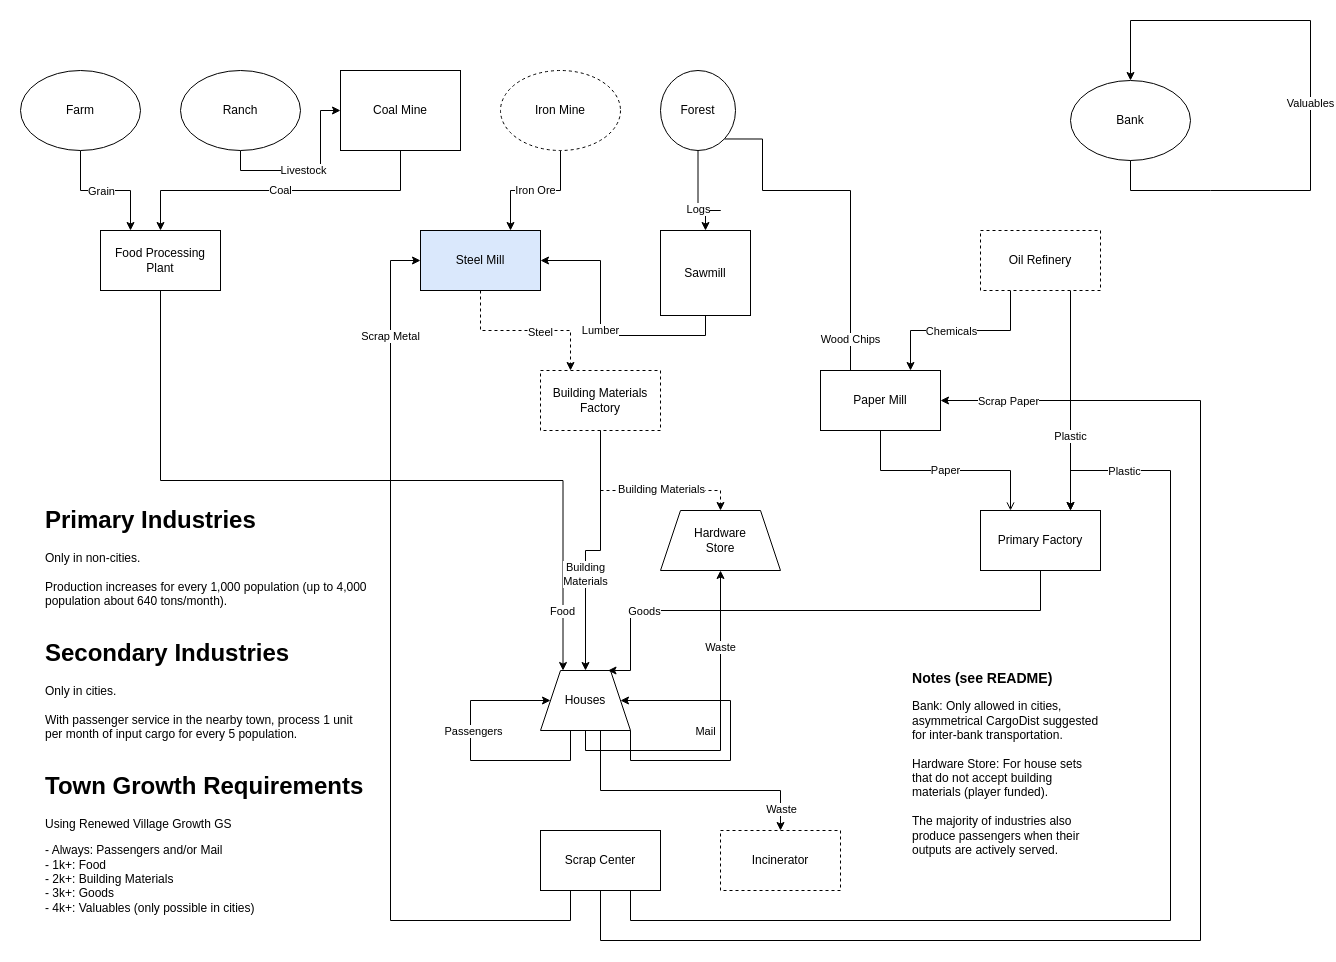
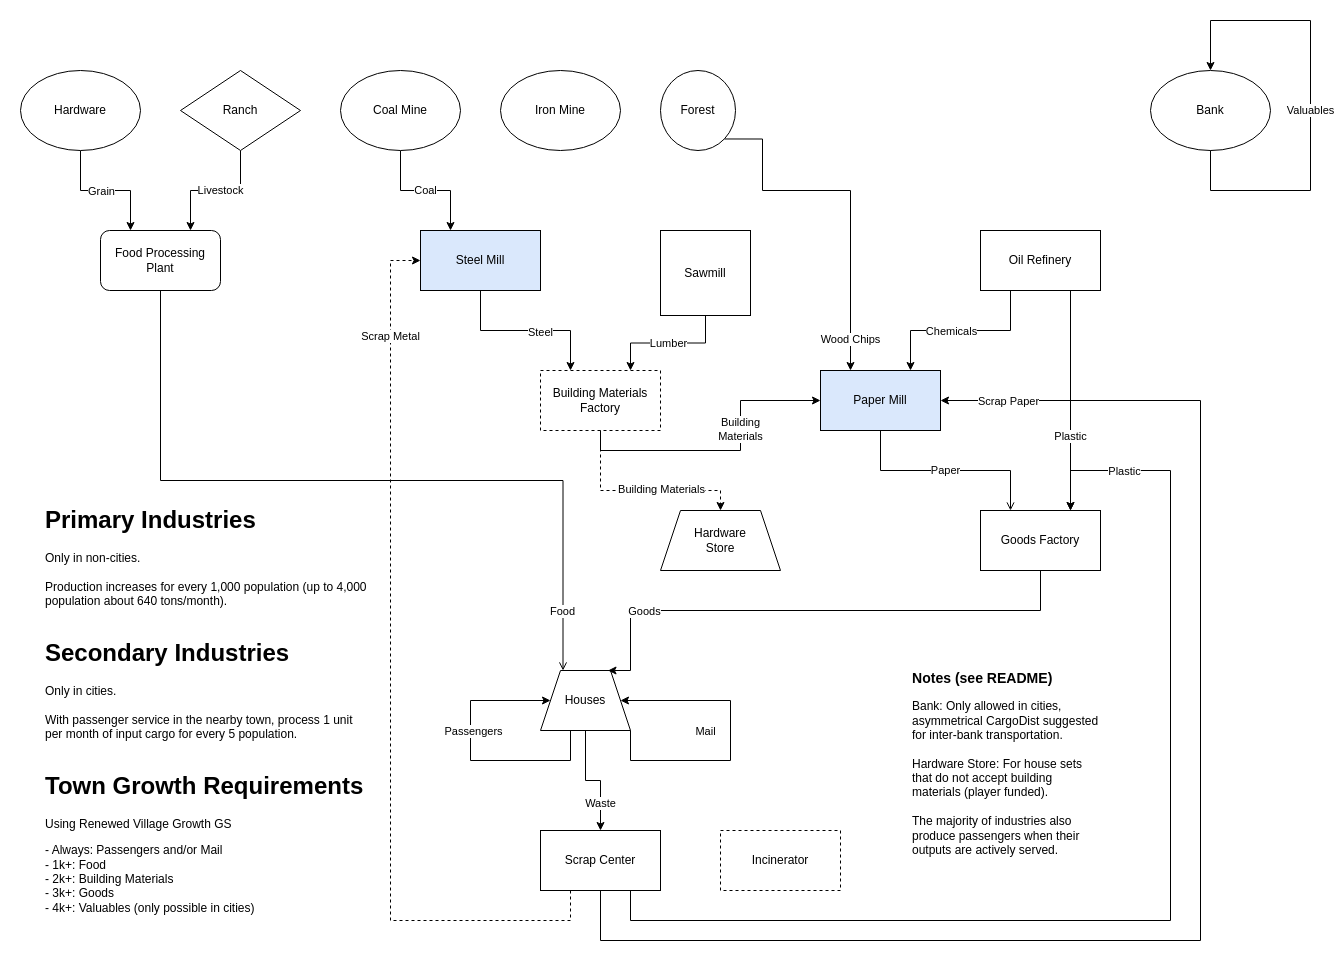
  <mxCell id="0" />
  <mxCell id="1" parent="0" />
- <mxCell id="2" value="Coal" style="edgeStyle=orthogonalEdgeStyle;rounded=0;orthogonalLoop=1;jettySize=auto;html=1;exitX=0.5;exitY=1;exitDx=0;exitDy=0;" parent="1" source="3" target="22" edge="1"><mxGeometry relative="1" as="geometry" /></mxCell>
- <mxCell id="3" value="Coal Mine" style="whiteSpace=wrap;html=1;rounded=0;" parent="1" vertex="1"><mxGeometry x="340" y="70" width="120" height="80" as="geometry" /></mxCell>
- <mxCell id="4" value="Logs" style="edgeStyle=orthogonalEdgeStyle;rounded=0;orthogonalLoop=1;jettySize=auto;html=1;exitX=0.5;exitY=1;exitDx=0;exitDy=0;entryX=0.5;entryY=0;entryDx=0;entryDy=0;" parent="1" source="7" target="19" edge="1"><mxGeometry relative="1" as="geometry"><Array as="points"><mxPoint x="720" y="210" /><mxPoint x="720" y="210" /></Array><mxPoint as="offset" /></mxGeometry></mxCell>
- <mxCell id="5" style="edgeStyle=orthogonalEdgeStyle;rounded=0;orthogonalLoop=1;jettySize=auto;html=1;exitX=1;exitY=1;exitDx=0;exitDy=0;entryX=0.25;entryY=0;entryDx=0;entryDy=0;endArrow=none;" parent="1" source="7" target="35" edge="1"><mxGeometry relative="1" as="geometry"><Array as="points"><mxPoint x="762" y="190" /><mxPoint x="850" y="190" /></Array></mxGeometry></mxCell>
+ <mxCell id="2" value="Coal" style="edgeStyle=orthogonalEdgeStyle;rounded=0;orthogonalLoop=1;jettySize=auto;html=1;exitX=0.5;exitY=1;exitDx=0;exitDy=0;entryX=0.25;entryY=0;entryDx=0;entryDy=0;" parent="1" source="3" target="17" edge="1"><mxGeometry relative="1" as="geometry" /></mxCell>
+ <mxCell id="3" value="Coal Mine" style="ellipse;whiteSpace=wrap;html=1;" parent="1" vertex="1"><mxGeometry x="340" y="70" width="120" height="80" as="geometry" /></mxCell>
+ <mxCell id="5" style="edgeStyle=orthogonalEdgeStyle;rounded=0;orthogonalLoop=1;jettySize=auto;html=1;exitX=1;exitY=1;exitDx=0;exitDy=0;entryX=0.25;entryY=0;entryDx=0;entryDy=0;" parent="1" source="7" target="35" edge="1"><mxGeometry relative="1" as="geometry"><Array as="points"><mxPoint x="762" y="190" /><mxPoint x="850" y="190" /></Array></mxGeometry></mxCell>
  <mxCell id="6" value="Wood Chips" style="edgeLabel;html=1;align=center;verticalAlign=middle;resizable=0;points=[];" parent="5" vertex="1" connectable="0"><mxGeometry x="0.589" y="-1" relative="1" as="geometry"><mxPoint y="42" as="offset" /></mxGeometry></mxCell>
  <mxCell id="7" value="Forest" style="ellipse;whiteSpace=wrap;html=1;" parent="1" vertex="1"><mxGeometry x="660" y="70" width="75" height="80" as="geometry" /></mxCell>
  <mxCell id="8" style="edgeStyle=orthogonalEdgeStyle;rounded=0;orthogonalLoop=1;jettySize=auto;html=1;exitX=0.5;exitY=1;exitDx=0;exitDy=0;entryX=0.25;entryY=0;entryDx=0;entryDy=0;" parent="1" source="10" target="22" edge="1"><mxGeometry relative="1" as="geometry" /></mxCell>
  <mxCell id="9" value="Grain" style="edgeLabel;html=1;align=center;verticalAlign=middle;resizable=0;points=[];" parent="8" vertex="1" connectable="0"><mxGeometry x="-0.154" y="1" relative="1" as="geometry"><mxPoint x="5" y="1" as="offset" /></mxGeometry></mxCell>
- <mxCell id="10" value="Farm" style="ellipse;whiteSpace=wrap;html=1;" parent="1" vertex="1"><mxGeometry x="20" y="70" width="120" height="80" as="geometry" /></mxCell>
- <mxCell id="11" value="Livestock" style="edgeStyle=orthogonalEdgeStyle;rounded=0;orthogonalLoop=1;jettySize=auto;html=1;exitX=0.5;exitY=1;exitDx=0;exitDy=0;" parent="1" source="12" target="3" edge="1"><mxGeometry x="-0.077" relative="1" as="geometry"><mxPoint x="160" y="230" as="targetPoint" /><mxPoint as="offset" /></mxGeometry></mxCell>
- <mxCell id="12" value="Ranch" style="ellipse;whiteSpace=wrap;html=1;" parent="1" vertex="1"><mxGeometry x="180" y="70" width="120" height="80" as="geometry" /></mxCell>
- <mxCell id="13" value="Iron Ore" style="edgeStyle=orthogonalEdgeStyle;rounded=0;orthogonalLoop=1;jettySize=auto;html=1;exitX=0.5;exitY=1;exitDx=0;exitDy=0;entryX=0.75;entryY=0;entryDx=0;entryDy=0;" parent="1" source="14" target="17" edge="1"><mxGeometry relative="1" as="geometry" /></mxCell>
- <mxCell id="14" value="Iron Mine" style="ellipse;whiteSpace=wrap;html=1;dashed=1;" parent="1" vertex="1"><mxGeometry x="500" y="70" width="120" height="80" as="geometry" /></mxCell>
- <mxCell id="15" style="edgeStyle=orthogonalEdgeStyle;rounded=0;orthogonalLoop=1;jettySize=auto;html=1;exitX=0.5;exitY=1;exitDx=0;exitDy=0;entryX=0.25;entryY=0;entryDx=0;entryDy=0;dashed=1;" parent="1" source="17" target="33" edge="1"><mxGeometry relative="1" as="geometry" /></mxCell>
+ <mxCell id="10" value="Hardware" style="ellipse;whiteSpace=wrap;html=1;" parent="1" vertex="1"><mxGeometry x="20" y="70" width="120" height="80" as="geometry" /></mxCell>
+ <mxCell id="11" value="Livestock" style="edgeStyle=orthogonalEdgeStyle;rounded=0;orthogonalLoop=1;jettySize=auto;html=1;exitX=0.5;exitY=1;exitDx=0;exitDy=0;entryX=0.75;entryY=0;entryDx=0;entryDy=0;" parent="1" source="12" target="22" edge="1"><mxGeometry x="-0.077" relative="1" as="geometry"><mxPoint x="160" y="230" as="targetPoint" /><mxPoint as="offset" /></mxGeometry></mxCell>
+ <mxCell id="12" value="Ranch" style="rhombus;whiteSpace=wrap;html=1;" parent="1" vertex="1"><mxGeometry x="180" y="70" width="120" height="80" as="geometry" /></mxCell>
+ <mxCell id="14" value="Iron Mine" style="ellipse;whiteSpace=wrap;html=1;" parent="1" vertex="1"><mxGeometry x="500" y="70" width="120" height="80" as="geometry" /></mxCell>
+ <mxCell id="15" style="edgeStyle=orthogonalEdgeStyle;rounded=0;orthogonalLoop=1;jettySize=auto;html=1;exitX=0.5;exitY=1;exitDx=0;exitDy=0;entryX=0.25;entryY=0;entryDx=0;entryDy=0;" parent="1" source="17" target="33" edge="1"><mxGeometry relative="1" as="geometry" /></mxCell>
  <mxCell id="16" value="Steel" style="edgeLabel;html=1;align=center;verticalAlign=middle;resizable=0;points=[];" parent="15" vertex="1" connectable="0"><mxGeometry x="0.165" y="-1" relative="1" as="geometry"><mxPoint as="offset" /></mxGeometry></mxCell>
  <mxCell id="17" value="Steel Mill" style="rounded=0;whiteSpace=wrap;html=1;fillColor=#dae8fc;" parent="1" vertex="1"><mxGeometry x="420" y="230" width="120" height="60" as="geometry" /></mxCell>
- <mxCell id="18" value="Lumber" style="edgeStyle=orthogonalEdgeStyle;rounded=0;orthogonalLoop=1;jettySize=auto;html=1;exitX=0.5;exitY=1;exitDx=0;exitDy=0;" parent="1" source="19" target="17" edge="1"><mxGeometry relative="1" as="geometry" /></mxCell>
+ <mxCell id="18" value="Lumber" style="edgeStyle=orthogonalEdgeStyle;rounded=0;orthogonalLoop=1;jettySize=auto;html=1;exitX=0.5;exitY=1;exitDx=0;exitDy=0;entryX=0.75;entryY=0;entryDx=0;entryDy=0;" parent="1" source="19" target="33" edge="1"><mxGeometry relative="1" as="geometry" /></mxCell>
  <mxCell id="19" value="Sawmill" style="whiteSpace=wrap;html=1;" parent="1" vertex="1"><mxGeometry x="660" y="230" width="90" height="85" as="geometry" /></mxCell>
- <mxCell id="20" style="edgeStyle=orthogonalEdgeStyle;rounded=0;orthogonalLoop=1;jettySize=auto;html=1;exitX=0.5;exitY=1;exitDx=0;exitDy=0;entryX=0.25;entryY=0;entryDx=0;entryDy=0;" parent="1" source="22" target="30" edge="1"><mxGeometry relative="1" as="geometry" /></mxCell>
+ <mxCell id="20" style="edgeStyle=orthogonalEdgeStyle;rounded=0;orthogonalLoop=1;jettySize=auto;html=1;exitX=0.5;exitY=1;exitDx=0;exitDy=0;entryX=0.25;entryY=0;entryDx=0;entryDy=0;endArrow=open;" parent="1" source="22" target="30" edge="1"><mxGeometry relative="1" as="geometry" /></mxCell>
  <mxCell id="21" value="Food" style="edgeLabel;html=1;align=center;verticalAlign=middle;resizable=0;points=[];" parent="20" vertex="1" connectable="0"><mxGeometry x="0.841" y="-1" relative="1" as="geometry"><mxPoint y="3" as="offset" /></mxGeometry></mxCell>
- <mxCell id="22" value="Food Processing Plant" style="rounded=0;whiteSpace=wrap;html=1;" parent="1" vertex="1"><mxGeometry x="100" y="230" width="120" height="60" as="geometry" /></mxCell>
- <mxCell id="23" value="Waste" style="edgeStyle=orthogonalEdgeStyle;rounded=0;orthogonalLoop=1;jettySize=auto;html=1;exitX=0.5;exitY=1;exitDx=0;exitDy=0;" parent="1" source="30" target="54" edge="1"><mxGeometry x="0.538" relative="1" as="geometry"><mxPoint as="offset" /></mxGeometry></mxCell>
+ <mxCell id="22" value="Food Processing Plant" style="whiteSpace=wrap;html=1;rounded=1;" parent="1" vertex="1"><mxGeometry x="100" y="230" width="120" height="60" as="geometry" /></mxCell>
+ <mxCell id="23" value="Waste" style="edgeStyle=orthogonalEdgeStyle;rounded=0;orthogonalLoop=1;jettySize=auto;html=1;exitX=0.5;exitY=1;exitDx=0;exitDy=0;entryX=0.5;entryY=0;entryDx=0;entryDy=0;" parent="1" source="30" target="53" edge="1"><mxGeometry x="0.538" relative="1" as="geometry"><mxPoint as="offset" /></mxGeometry></mxCell>
  <mxCell id="24" style="edgeStyle=orthogonalEdgeStyle;rounded=0;orthogonalLoop=1;jettySize=auto;html=1;exitX=0.75;exitY=1;exitDx=0;exitDy=0;entryX=1;entryY=0.5;entryDx=0;entryDy=0;" edge="1" parent="1" source="30" target="30"><mxGeometry relative="1" as="geometry"><mxPoint x="750" y="700" as="targetPoint" /><Array as="points"><mxPoint x="630" y="760" /><mxPoint x="730" y="760" /><mxPoint x="730" y="700" /></Array></mxGeometry></mxCell>
  <mxCell id="25" value="&lt;div&gt;Mail&lt;/div&gt;" style="edgeLabel;html=1;align=center;verticalAlign=middle;resizable=0;points=[];" vertex="1" connectable="0" parent="24"><mxGeometry x="0.727" y="1" relative="1" as="geometry"><mxPoint x="40" y="29" as="offset" /></mxGeometry></mxCell>
  <mxCell id="26" style="edgeStyle=orthogonalEdgeStyle;rounded=0;orthogonalLoop=1;jettySize=auto;html=1;exitX=0.25;exitY=1;exitDx=0;exitDy=0;entryX=0;entryY=0.5;entryDx=0;entryDy=0;" edge="1" parent="1" source="30" target="30"><mxGeometry relative="1" as="geometry"><mxPoint x="470" y="710" as="targetPoint" /><Array as="points"><mxPoint x="570" y="760" /><mxPoint x="470" y="760" /><mxPoint x="470" y="700" /></Array></mxGeometry></mxCell>
  <mxCell id="27" value="Passengers" style="edgeLabel;html=1;align=center;verticalAlign=middle;resizable=0;points=[];" vertex="1" connectable="0" parent="26"><mxGeometry x="0.607" y="-2" relative="1" as="geometry"><mxPoint x="-23" y="28" as="offset" /></mxGeometry></mxCell>
- <mxCell id="28" style="edgeStyle=orthogonalEdgeStyle;rounded=0;orthogonalLoop=1;jettySize=auto;html=1;exitX=0.5;exitY=1;exitDx=0;exitDy=0;entryX=0.5;entryY=0;entryDx=0;entryDy=0;" edge="1" parent="1" source="30" target="56"><mxGeometry relative="1" as="geometry"><Array as="points"><mxPoint x="600" y="790" /><mxPoint x="780" y="790" /></Array></mxGeometry></mxCell>
- <mxCell id="29" value="Waste" style="edgeLabel;html=1;align=center;verticalAlign=middle;resizable=0;points=[];" vertex="1" connectable="0" parent="28"><mxGeometry x="0.85" y="2" relative="1" as="geometry"><mxPoint x="-2" as="offset" /></mxGeometry></mxCell>
  <mxCell id="30" value="Houses" style="shape=trapezoid;perimeter=trapezoidPerimeter;whiteSpace=wrap;html=1;fixedSize=1;" parent="1" vertex="1"><mxGeometry x="540" y="670" width="90" height="60" as="geometry" /></mxCell>
  <mxCell id="31" style="edgeStyle=orthogonalEdgeStyle;rounded=0;orthogonalLoop=1;jettySize=auto;html=1;exitX=0.5;exitY=1;exitDx=0;exitDy=0;entryX=0.5;entryY=0;entryDx=0;entryDy=0;dashed=1;" parent="1" source="33" target="54" edge="1"><mxGeometry relative="1" as="geometry"><Array as="points"><mxPoint x="600" y="490" /><mxPoint x="720" y="490" /></Array></mxGeometry></mxCell>
  <mxCell id="32" value="Building Materials" style="edgeLabel;html=1;align=center;verticalAlign=middle;resizable=0;points=[];" vertex="1" connectable="0" parent="31"><mxGeometry x="0.409" y="2" relative="1" as="geometry"><mxPoint x="-21" as="offset" /></mxGeometry></mxCell>
  <mxCell id="33" value="Building Materials&lt;br&gt;Factory" style="rounded=0;whiteSpace=wrap;html=1;dashed=1;" parent="1" vertex="1"><mxGeometry x="540" y="370" width="120" height="60" as="geometry" /></mxCell>
  <mxCell id="34" value="Paper" style="edgeStyle=orthogonalEdgeStyle;rounded=0;orthogonalLoop=1;jettySize=auto;html=1;exitX=0.5;exitY=1;exitDx=0;exitDy=0;entryX=0.25;entryY=0;entryDx=0;entryDy=0;endArrow=open;" parent="1" source="35" target="43" edge="1"><mxGeometry relative="1" as="geometry" /></mxCell>
- <mxCell id="35" value="Paper Mill" style="rounded=0;whiteSpace=wrap;html=1;" parent="1" vertex="1"><mxGeometry x="820" y="370" width="120" height="60" as="geometry" /></mxCell>
+ <mxCell id="35" value="Paper Mill" style="rounded=0;whiteSpace=wrap;html=1;fillColor=#dae8fc;" parent="1" vertex="1"><mxGeometry x="820" y="370" width="120" height="60" as="geometry" /></mxCell>
  <mxCell id="36" style="edgeStyle=orthogonalEdgeStyle;rounded=0;orthogonalLoop=1;jettySize=auto;html=1;exitX=0.25;exitY=1;exitDx=0;exitDy=0;entryX=0.75;entryY=0;entryDx=0;entryDy=0;" parent="1" source="40" target="35" edge="1"><mxGeometry relative="1" as="geometry" /></mxCell>
  <mxCell id="37" value="Chemicals" style="edgeLabel;html=1;align=center;verticalAlign=middle;resizable=0;points=[];" parent="36" vertex="1" connectable="0"><mxGeometry x="0.229" y="2" relative="1" as="geometry"><mxPoint x="11" y="-2" as="offset" /></mxGeometry></mxCell>
  <mxCell id="38" style="edgeStyle=orthogonalEdgeStyle;rounded=0;orthogonalLoop=1;jettySize=auto;html=1;entryX=0.75;entryY=0;entryDx=0;entryDy=0;exitX=0.75;exitY=1;exitDx=0;exitDy=0;" parent="1" source="40" target="43" edge="1"><mxGeometry relative="1" as="geometry"><mxPoint x="1110" y="350" as="sourcePoint" /></mxGeometry></mxCell>
  <mxCell id="39" value="Plastic" style="edgeLabel;html=1;align=center;verticalAlign=middle;resizable=0;points=[];" parent="38" vertex="1" connectable="0"><mxGeometry x="0.64" y="-1" relative="1" as="geometry"><mxPoint y="-35" as="offset" /></mxGeometry></mxCell>
- <mxCell id="40" value="Oil Refinery" style="rounded=0;whiteSpace=wrap;html=1;dashed=1;" parent="1" vertex="1"><mxGeometry x="980" y="230" width="120" height="60" as="geometry" /></mxCell>
+ <mxCell id="40" value="Oil Refinery" style="rounded=0;whiteSpace=wrap;html=1;" parent="1" vertex="1"><mxGeometry x="980" y="230" width="120" height="60" as="geometry" /></mxCell>
  <mxCell id="41" style="edgeStyle=orthogonalEdgeStyle;rounded=0;orthogonalLoop=1;jettySize=auto;html=1;exitX=0.5;exitY=1;exitDx=0;exitDy=0;entryX=0.75;entryY=0;entryDx=0;entryDy=0;" parent="1" source="43" target="30" edge="1"><mxGeometry relative="1" as="geometry"><Array as="points"><mxPoint x="1040" y="610" /><mxPoint x="630" y="610" /></Array></mxGeometry></mxCell>
  <mxCell id="42" value="Goods" style="edgeLabel;html=1;align=center;verticalAlign=middle;resizable=0;points=[];" parent="41" vertex="1" connectable="0"><mxGeometry x="0.506" y="2" relative="1" as="geometry"><mxPoint x="-36" y="-2" as="offset" /></mxGeometry></mxCell>
- <mxCell id="43" value="Primary Factory" style="rounded=0;whiteSpace=wrap;html=1;" parent="1" vertex="1"><mxGeometry x="980" y="510" width="120" height="60" as="geometry" /></mxCell>
+ <mxCell id="43" value="Goods Factory" style="rounded=0;whiteSpace=wrap;html=1;" parent="1" vertex="1"><mxGeometry x="980" y="510" width="120" height="60" as="geometry" /></mxCell>
  <mxCell id="44" value="&lt;h1&gt;Primary Industries&lt;/h1&gt;&lt;div&gt;Only in non-cities.&lt;/div&gt;&lt;div&gt;&lt;br&gt;&lt;/div&gt;&lt;div&gt;Production increases for every 1,000 population (up to 4,000 population about 640 tons/month).&lt;/div&gt;&lt;div&gt;&lt;br&gt;&lt;/div&gt;&lt;h1&gt;Secondary Industries&lt;/h1&gt;&lt;div&gt;Only in cities.&lt;/div&gt;&lt;div&gt;&lt;br&gt;&lt;/div&gt;&lt;div&gt;With passenger service in the nearby town, process 1 unit per month of input cargo for every 5 population.&lt;/div&gt;&lt;div&gt;&lt;br&gt;&lt;/div&gt;&lt;div&gt;&lt;h1&gt;Town Growth Requirements&lt;/h1&gt;&lt;p&gt;Using Renewed Village Growth GS&lt;/p&gt;&lt;p&gt;- Always: Passengers and/or Mail&lt;br&gt;- 1k+: Food&lt;br&gt;- 2k+: Building Materials&lt;br&gt;- 3k+: Goods&lt;br&gt;- 4k+: Valuables (only possible in cities)&lt;/p&gt;&lt;/div&gt;" style="text;html=1;strokeColor=none;fillColor=none;spacing=5;spacingTop=-20;whiteSpace=wrap;overflow=hidden;rounded=0;" parent="1" vertex="1"><mxGeometry x="40" y="500" width="330" height="430" as="geometry" /></mxCell>
- <mxCell id="45" value="Bank" style="ellipse;whiteSpace=wrap;html=1;" parent="1" vertex="1"><mxGeometry x="1070" y="80" width="120" height="80" as="geometry" /></mxCell>
+ <mxCell id="45" value="Bank" style="ellipse;whiteSpace=wrap;html=1;" parent="1" vertex="1"><mxGeometry x="1150" y="70" width="120" height="80" as="geometry" /></mxCell>
  <mxCell id="46" value="Valuables" style="edgeStyle=orthogonalEdgeStyle;rounded=0;orthogonalLoop=1;jettySize=auto;html=1;exitX=0.5;exitY=1;exitDx=0;exitDy=0;entryX=0.5;entryY=0;entryDx=0;entryDy=0;" parent="1" source="45" target="45" edge="1"><mxGeometry x="-0.043" relative="1" as="geometry"><Array as="points"><mxPoint x="1210" y="190" /><mxPoint x="1310" y="190" /><mxPoint x="1310" y="20" /><mxPoint x="1210" y="20" /></Array><mxPoint as="offset" /></mxGeometry></mxCell>
  <mxCell id="47" style="edgeStyle=orthogonalEdgeStyle;rounded=0;orthogonalLoop=1;jettySize=auto;html=1;exitX=0.5;exitY=1;exitDx=0;exitDy=0;entryX=1;entryY=0.5;entryDx=0;entryDy=0;" parent="1" source="53" target="35" edge="1"><mxGeometry relative="1" as="geometry"><Array as="points"><mxPoint x="600" y="940" /><mxPoint x="1200" y="940" /><mxPoint x="1200" y="400" /></Array></mxGeometry></mxCell>
  <mxCell id="48" value="Scrap Paper" style="edgeLabel;html=1;align=center;verticalAlign=middle;resizable=0;points=[];" parent="47" vertex="1" connectable="0"><mxGeometry x="0.845" y="-2" relative="1" as="geometry"><mxPoint x="-45" y="2" as="offset" /></mxGeometry></mxCell>
  <mxCell id="49" style="edgeStyle=orthogonalEdgeStyle;rounded=0;orthogonalLoop=1;jettySize=auto;html=1;exitX=0.75;exitY=1;exitDx=0;exitDy=0;" parent="1" source="53" edge="1"><mxGeometry relative="1" as="geometry"><Array as="points"><mxPoint x="630" y="920" /><mxPoint x="1170" y="920" /><mxPoint x="1170" y="470" /><mxPoint x="1070" y="470" /></Array><mxPoint x="1070" y="510" as="targetPoint" /></mxGeometry></mxCell>
  <mxCell id="50" value="Plastic" style="edgeLabel;html=1;align=center;verticalAlign=middle;resizable=0;points=[];" parent="49" vertex="1" connectable="0"><mxGeometry x="0.84" y="3" relative="1" as="geometry"><mxPoint y="-3" as="offset" /></mxGeometry></mxCell>
- <mxCell id="51" style="edgeStyle=orthogonalEdgeStyle;rounded=0;orthogonalLoop=1;jettySize=auto;html=1;exitX=0.25;exitY=1;exitDx=0;exitDy=0;entryX=0;entryY=0.5;entryDx=0;entryDy=0;" parent="1" source="53" target="17" edge="1"><mxGeometry relative="1" as="geometry"><Array as="points"><mxPoint x="570" y="920" /><mxPoint x="390" y="920" /><mxPoint x="390" y="260" /></Array></mxGeometry></mxCell>
+ <mxCell id="51" style="edgeStyle=orthogonalEdgeStyle;rounded=0;orthogonalLoop=1;jettySize=auto;html=1;exitX=0.25;exitY=1;exitDx=0;exitDy=0;entryX=0;entryY=0.5;entryDx=0;entryDy=0;dashed=1;" parent="1" source="53" target="17" edge="1"><mxGeometry relative="1" as="geometry"><Array as="points"><mxPoint x="570" y="920" /><mxPoint x="390" y="920" /><mxPoint x="390" y="260" /></Array></mxGeometry></mxCell>
  <mxCell id="52" value="Scrap Metal" style="edgeLabel;html=1;align=center;verticalAlign=middle;resizable=0;points=[];" parent="51" vertex="1" connectable="0"><mxGeometry x="0.767" y="1" relative="1" as="geometry"><mxPoint as="offset" /></mxGeometry></mxCell>
  <mxCell id="53" value="Scrap Center" style="rounded=0;whiteSpace=wrap;html=1;" parent="1" vertex="1"><mxGeometry x="540" y="830" width="120" height="60" as="geometry" /></mxCell>
  <mxCell id="54" value="Hardware&lt;div&gt;Store&lt;/div&gt;" style="shape=trapezoid;perimeter=trapezoidPerimeter;whiteSpace=wrap;html=1;fixedSize=1;" parent="1" vertex="1"><mxGeometry x="660" y="510" width="120" height="60" as="geometry" /></mxCell>
- <mxCell id="55" value="Building&lt;br&gt;Materials" style="edgeStyle=orthogonalEdgeStyle;rounded=0;orthogonalLoop=1;jettySize=auto;html=1;exitX=0.5;exitY=1;exitDx=0;exitDy=0;entryX=0.5;entryY=0;entryDx=0;entryDy=0;" parent="1" source="33" target="30" edge="1"><mxGeometry x="0.25" relative="1" as="geometry"><mxPoint as="offset" /></mxGeometry></mxCell>
+ <mxCell id="55" value="Building&lt;br&gt;Materials" style="edgeStyle=orthogonalEdgeStyle;rounded=0;orthogonalLoop=1;jettySize=auto;html=1;exitX=0.5;exitY=1;exitDx=0;exitDy=0;" parent="1" source="33" target="35" edge="1"><mxGeometry x="0.25" relative="1" as="geometry"><mxPoint as="offset" /></mxGeometry></mxCell>
  <mxCell id="56" value="Incinerator" style="rounded=0;whiteSpace=wrap;html=1;dashed=1;" vertex="1" parent="1"><mxGeometry x="720" y="830" width="120" height="60" as="geometry" /></mxCell>
  <mxCell id="57" value="&lt;h3 style=&quot;line-height: 100%;&quot;&gt;Notes (see README)&lt;/h3&gt;&lt;div&gt;Bank: Only allowed in cities, asymmetrical CargoDist suggested for inter-bank transportation.&lt;/div&gt;&lt;div&gt;&lt;br&gt;&lt;/div&gt;&lt;div&gt;Hardware Store: For house sets that do not accept building materials (player funded).&lt;/div&gt;&lt;div&gt;&lt;br&gt;&lt;/div&gt;&lt;div&gt;The majority of industries also produce passengers when their outputs are actively served.&lt;/div&gt;" style="text;html=1;whiteSpace=wrap;overflow=hidden;rounded=0;fillColor=none;fillStyle=auto;" vertex="1" parent="1"><mxGeometry x="910" y="650" width="190" height="230" as="geometry" /></mxCell>
